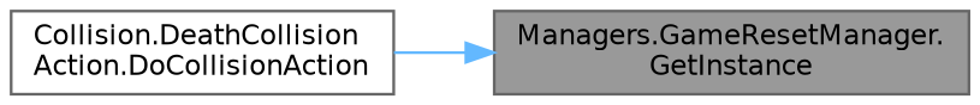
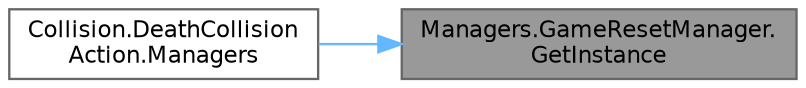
  digraph {
    rankdir=RL
    node [fontname=Helvetica fontsize=10 shape=box style=filled]
    n1 [color=gray40 fillcolor=grey60 fontcolor=black height=0.2 label="Managers.GameResetManager.\lGetInstance" width=0.4]
-   n2 [color=grey40 fillcolor=white height=0.2 label="Collision.DeathCollision\lAction.DoCollisionAction" width=0.4]
+   n2 [color=grey40 fillcolor=white height=0.2 label="Collision.DeathCollision\lAction.Managers" width=0.4]
    n1 -> n2 [color=steelblue1 dir=back fontname=Helvetica fontsize=10 labelfontname=Helvetica labelfontsize=10 style=solid]
  }
